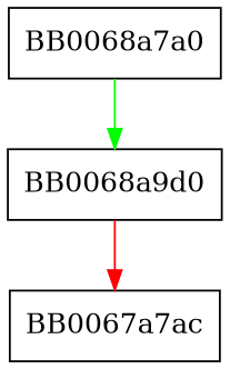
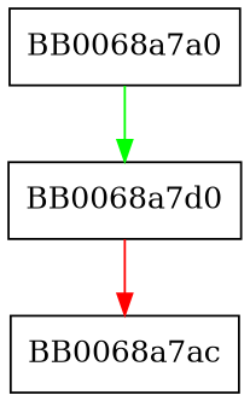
  digraph {
    splines=ortho
    node [shape=box]
    BB0068a7a0
-   BB0068a7d0 [label=BB0068a9d0]
-   BB0068a7ac [label=BB0067a7ac]
+   BB0068a7d0
+   BB0068a7ac
    BB0068a7a0 -> BB0068a7d0 [color=green]
    BB0068a7d0 -> BB0068a7ac [color=red]
  }
